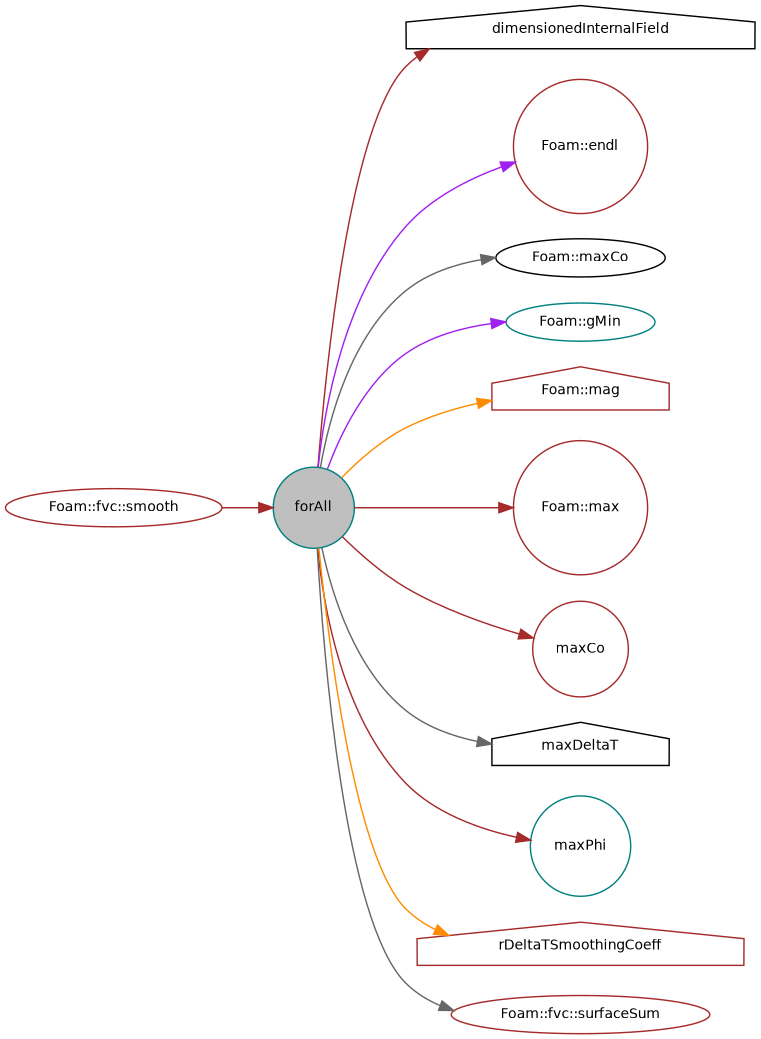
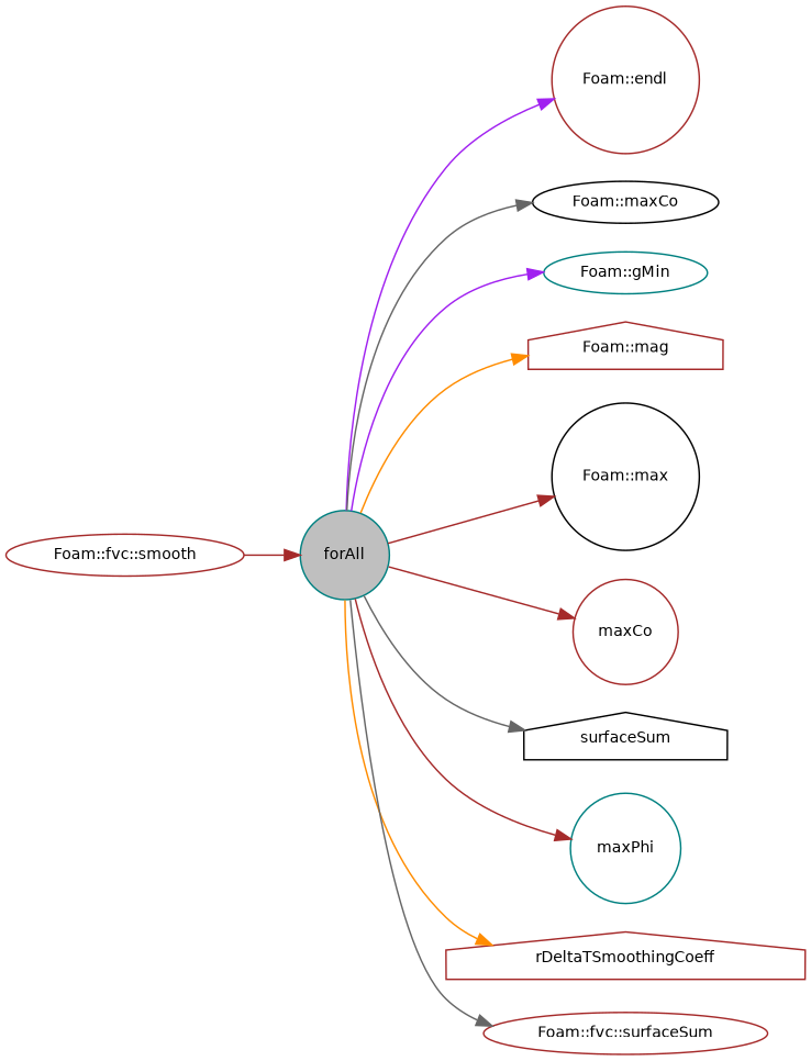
  digraph {
    fontname="DejaVu Sans"
    rankdir=LR
    node [color=brown fontname="DejaVu Sans" fontsize=10 shape=circle]
    edge [color=brown fontname="DejaVu Sans" fontsize=10 labelfontname=Helvetica labelfontsize=10 style=solid]
    n1 [color=teal fillcolor=grey75 fontcolor=black height=0.2 label=forAll style=filled width=0.4]
-   n2 [color=black height=0.2 label=dimensionedInternalField shape=house width=0.4]
    n3 [height=0.2 label="Foam::endl" width=0.4]
    n4 [color=black height=0.2 label="Foam::maxCo" shape=ellipse width=0.4]
    n5 [color=teal height=0.2 label="Foam::gMin" shape=ellipse width=0.4]
    n6 [height=0.2 label="Foam::mag" shape=house width=0.4]
-   n7 [height=0.2 label="Foam::max" width=0.4]
+   n7 [color=black height=0.2 label="Foam::max" width=0.4]
    n8 [height=0.2 label=maxCo width=0.4]
-   n9 [color=black height=0.2 label=maxDeltaT shape=house width=0.4]
+   n9 [color=black height=0.2 label=surfaceSum shape=house width=0.4]
    n10 [color=teal height=0.2 label=maxPhi width=0.4]
    n11 [height=0.2 label=rDeltaTSmoothingCoeff shape=house width=0.4]
    n12 [height=0.2 label="Foam::fvc::surfaceSum" shape=ellipse width=0.4]
    n13 [height=0.2 label="Foam::fvc::smooth" shape=ellipse width=0.4]
-   n1 -> n2
    n1 -> n3 [color=purple]
    n1 -> n4 [color=gray40]
    n1 -> n5 [color=purple]
    n1 -> n6 [color=darkorange]
    n1 -> n7
    n1 -> n8
    n1 -> n9 [color=gray40]
    n1 -> n10
    n1 -> n11 [color=darkorange]
    n1 -> n12 [color=gray40]
    n13 -> n1
  }
